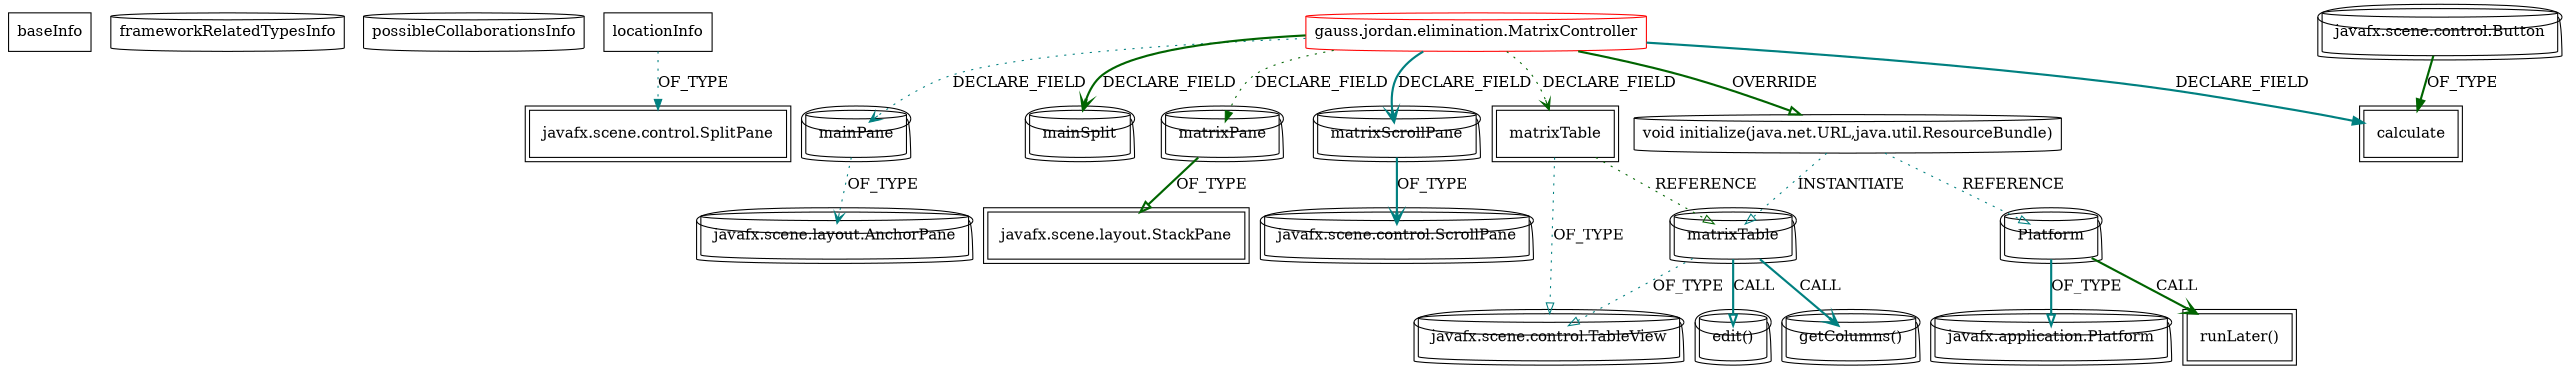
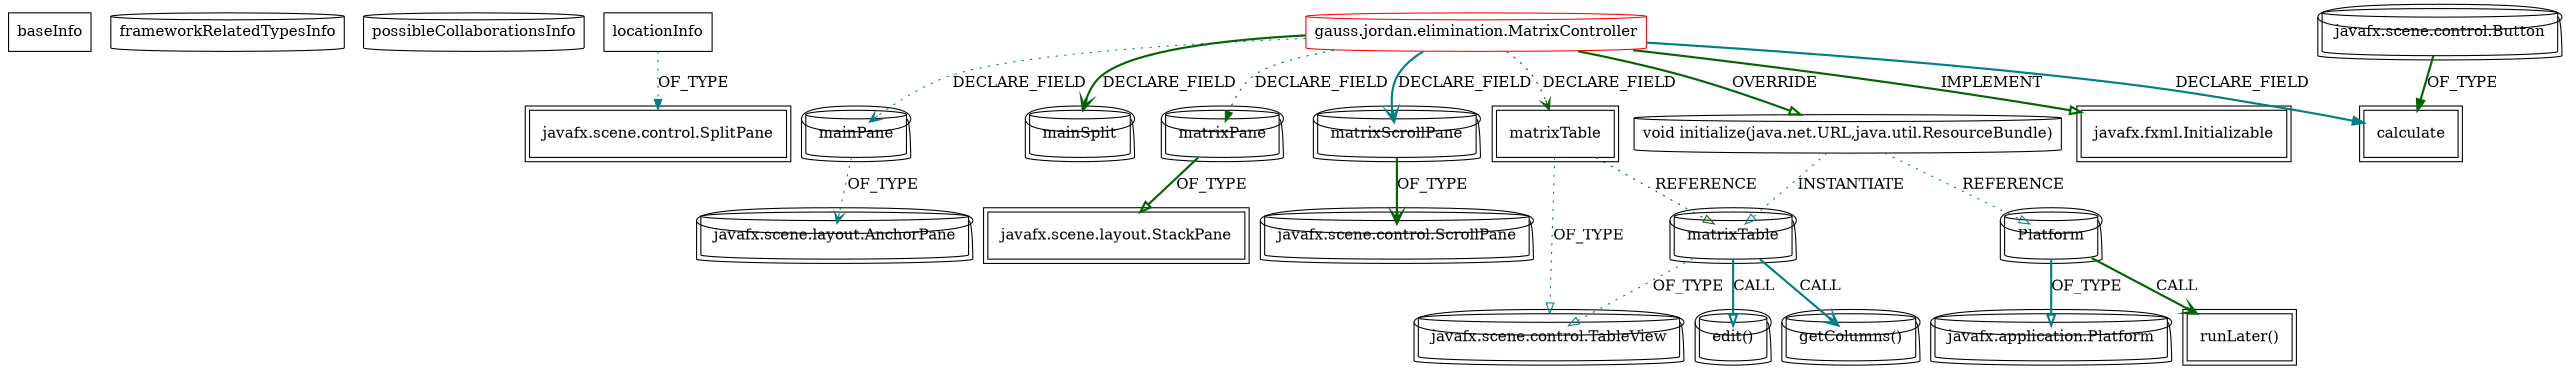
  digraph {
    node [shape=cylinder isFrameworkType=true peripheries=2 vertexType=FRAMEWORK_CLASS_TYPE]
    edge [arrowhead=onormal color=teal style=bold]
    baseInfo [category=extension_graph graphId=4393 isAnonymous=false possibleRelation=false shape=box isFrameworkType="" peripheries="" vertexType=""]
    frameworkRelatedTypesInfo [0="javafx.fxml.Initializable" isFrameworkType="" peripheries="" vertexType=""]
    possibleCollaborationsInfo [isFrameworkType="" peripheries="" vertexType=""]
    locationInfo [contextSignature=MatrixController filePath="/svadlamudi-GaussJordanElimination/GaussJordanElimination-master/src/gauss/jordan/elimination/MatrixController.java" graphId=4393 projectName="svadlamudi-GaussJordanElimination" shape=box isFrameworkType="" peripheries="" vertexType=""]
    n5 [label="javafx.scene.control.SplitPane" shape=box]
    n6 [color=red isFrameworkType=false label="gauss.jordan.elimination.MatrixController" vertexType=ROOT_CLIENT_CLASS_DECLARATION peripheries=""]
+   n7 [label="javafx.fxml.Initializable" shape=box vertexType=FRAMEWORK_INTERFACE_TYPE]
    n8 [label=calculate shape=box vertexType=FIELD_DECLARATION]
    n9 [label=mainPane vertexType=FIELD_DECLARATION]
    n10 [label=mainSplit vertexType=FIELD_DECLARATION]
    n11 [label=matrixPane vertexType=FIELD_DECLARATION]
    n12 [label=matrixScrollPane vertexType=FIELD_DECLARATION]
    n13 [label=matrixTable shape=box vertexType=FIELD_DECLARATION]
    n14 [isFrameworkType=false label="void initialize(java.net.URL,java.util.ResourceBundle)" vertexType=OVERRIDING_METHOD_DECLARATION peripheries=""]
    n15 [label="javafx.scene.layout.AnchorPane"]
    n16 [label="javafx.scene.layout.StackPane" shape=box]
    n17 [label="javafx.scene.control.ScrollPane"]
    n18 [label="javafx.scene.control.TableView"]
    n19 [label=matrixTable vertexType=VARIABLE_EXPRESION]
    n20 [label=Platform vertexType=VARIABLE_EXPRESION]
    n21 [label="javafx.scene.control.Button"]
    n22 [label="edit()" vertexType=INSIDE_CALL]
    n23 [label="getColumns()" vertexType=INSIDE_CALL]
    n24 [label="javafx.application.Platform"]
    n25 [label="runLater()" shape=box vertexType=INSIDE_CALL]
    locationInfo -> n5 [arrowhead=normal label=OF_TYPE style=dotted]
+   n6 -> n7 [color=darkgreen label=IMPLEMENT]
    n6 -> n8 [arrowhead=normal label=DECLARE_FIELD]
    n6 -> n9 [arrowhead=vee label=DECLARE_FIELD style=dotted]
    n6 -> n10 [arrowhead=vee color=darkgreen label=DECLARE_FIELD]
    n6 -> n11 [arrowhead=normal color=darkgreen label=DECLARE_FIELD style=dotted]
    n6 -> n12 [arrowhead=vee label=DECLARE_FIELD]
    n6 -> n13 [arrowhead=vee color=darkgreen label=DECLARE_FIELD style=dotted]
    n6 -> n14 [color=darkgreen label=OVERRIDE]
    n9 -> n15 [arrowhead=vee label=OF_TYPE style=dotted]
    n11 -> n16 [color=darkgreen label=OF_TYPE]
-   n12 -> n17 [arrowhead=vee label=OF_TYPE]
+   n12 -> n17 [arrowhead=vee color=darkgreen label=OF_TYPE]
    n13 -> n18 [label=OF_TYPE style=dotted]
    n13 -> n19 [color=darkgreen label=REFERENCE style=dotted]
    n14 -> n19 [label=INSTANTIATE style=dotted]
    n14 -> n20 [label=REFERENCE style=dotted]
    n19 -> n18 [label=OF_TYPE style=dotted]
    n19 -> n22 [label=CALL]
    n19 -> n23 [arrowhead=vee label=CALL]
    n20 -> n24 [label=OF_TYPE]
    n20 -> n25 [arrowhead=vee color=darkgreen label=CALL]
    n21 -> n8 [arrowhead=normal color=darkgreen label=OF_TYPE]
  }
